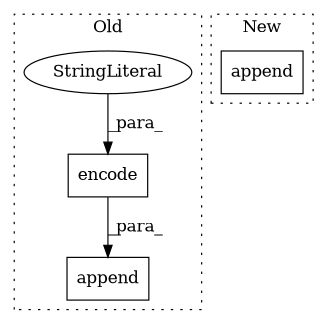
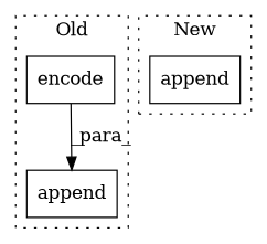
  digraph {
    node [a=32 l="7,1" shape=box]
    n1 [label=encode s="2706,2739"]
-   n2 [a=45 l=18 label=StringLiteral s=2721 shape=ellipse]
    n3 [label=append s="2672,2740"]
    n4 [label=append s="2854,2870"]
    subgraph cluster_1 {
      label=Old
      style=dotted
      n1
-     n2
      n3
    }
    subgraph cluster_2 {
      label=New
      style=dotted
      n4
    }
    n1 -> n3 [label=_para_]
-   n2 -> n1 [label=_para_]
  }
